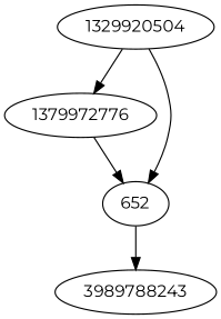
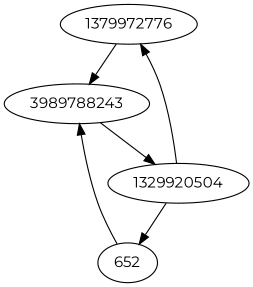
  strict digraph {
    fontname=Montserrat
    node [fontname=Montserrat]
    edge [fontname=Montserrat]
    n1 [label=1379972776]
    1329920504
    652
    3989788243
-   n1 -> 652
+   n1 -> 3989788243
    1329920504 -> n1
    1329920504 -> 652
    652 -> 3989788243
+   3989788243 -> 1329920504
  }
